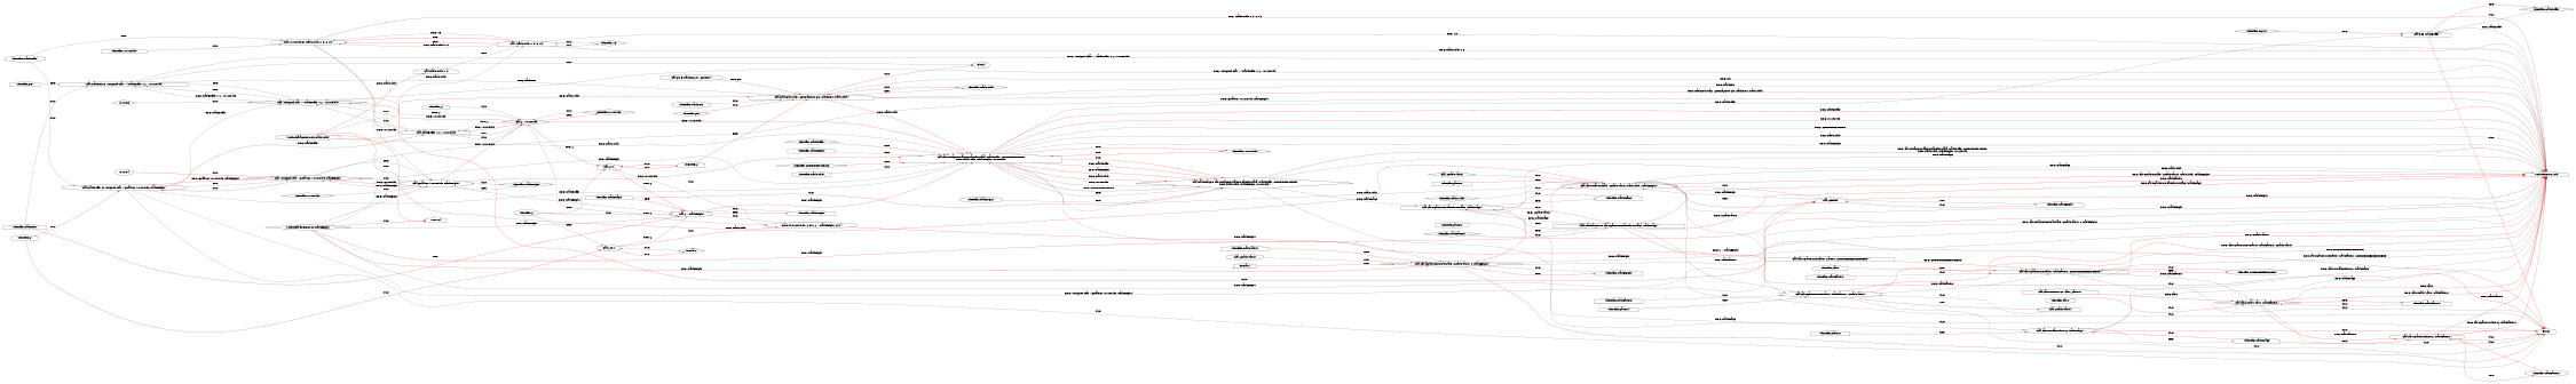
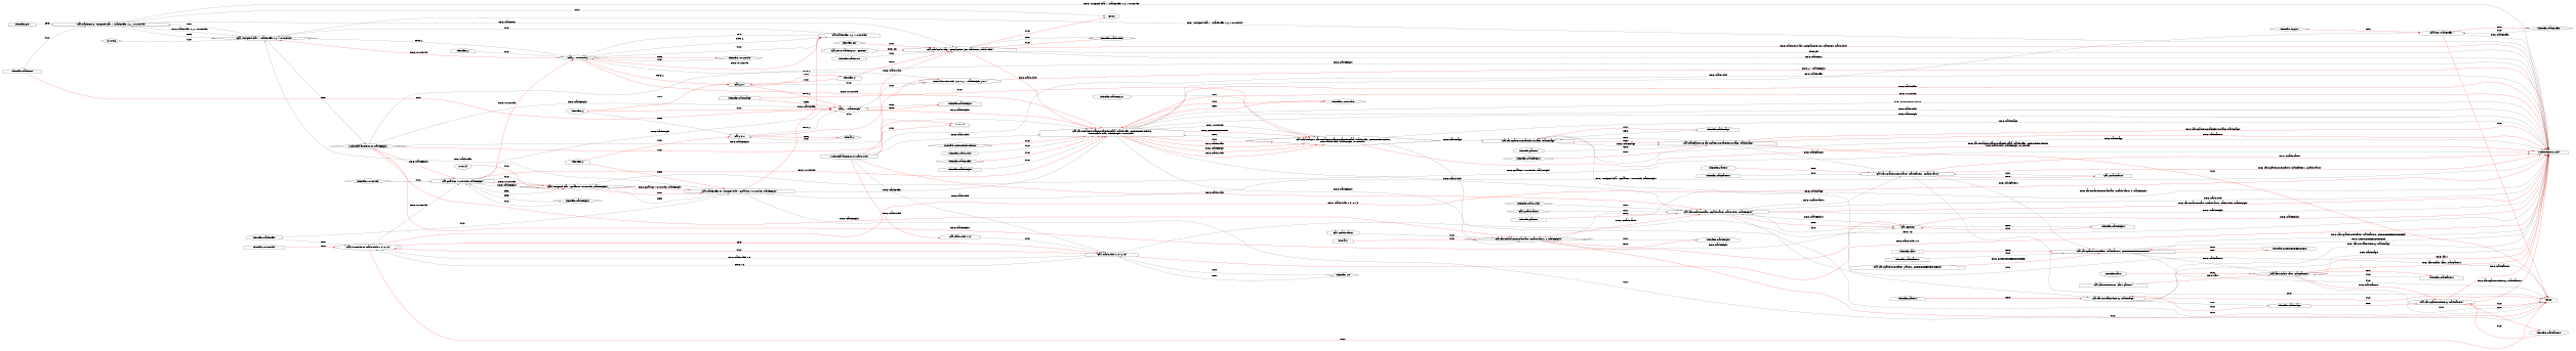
  digraph {
    rankdir=LR
    node [shape=house]
    edge [color=gray40]
    n1 [label="(Call,maskDest = (unsigned char *) (maskBuffer + y * row_stride))"]
    n2 [label="(Call,(unsigned char *) (maskBuffer + y * row_stride))" shape=diamond]
    n3 [label="(Call,maskColorMap->getGrayLine (pix, maskDest, maskWidth))"]
    n4 [label="(Block,)" shape=octagon]
    n5 [label="(MethodReturn,void)"]
    n6 [label="(Call,maskBuffer + y * row_stride)"]
    n7 [label="(Call,cairo_image_surface_create_for_data (maskBuffer, CAIRO_FORMAT_A8,\n\t\t\t\t\t\t maskWidth, maskHeight, row_stride))"]
    n8 [label="(Identifier,maskWidth)" shape=diamond]
    n9 [label="(Call,y * row_stride)" shape=diamond]
    n10 [label="(Call,maskBuffer = (unsigned char *)gmallocn (row_stride, maskHeight))" shape=octagon]
    n11 [label="(Call,(unsigned char *)gmallocn (row_stride, maskHeight))" shape=diamond]
    n12 [label="(Block,)"]
    n13 [label="(Call,gmallocn (row_stride, maskHeight))" shape=octagon]
    n14 [label="(Call,cairo_matrix_scale (&maskMatrix, maskWidth, -maskHeight))" shape=octagon]
    n15 [label="(Call,cairo_matrix_init_translate (&maskMatrix, 0, maskHeight))" shape=diamond]
    n16 [label="(Call,maskImage = cairo_image_surface_create_for_data (maskBuffer, CAIRO_FORMAT_A8,\n\t\t\t\t\t\t maskWidth, maskHeight, row_stride))" shape=diamond]
    n17 [label="(Call,free (maskBuffer))"]
    n18 [label="(Identifier,row_stride)" shape=diamond]
    n19 [label="(Call,y < maskHeight)" shape=octagon]
    n20 [label="(Identifier,maskHeight)" shape=diamond]
    n21 [label="(Call,y++)"]
    n22 [label="(Identifier,row_stride)" shape=diamond]
    n23 [label="(ControlStructure,for (y = 0; y < maskHeight; y++))" shape=octagon]
    n24 [label="(Identifier,maskHeight)"]
    n25 [label="(Call,row_stride = (maskWidth + 3) & ~3)" shape=octagon]
    n26 [label="(Call,(maskWidth + 3) & ~3)"]
    n27 [label="(Identifier,~3)" shape=diamond]
    n28 [label="(MethodParameterIn,int maskWidth)" shape=octagon]
    n29 [label="(Call,maskWidth + 3)"]
    1000104
    n31 [label="(Call,-getLine)"]
    n32 [label="(Call,cairo_pattern_set_matrix (maskPattern, &maskMatrix))" shape=octagon]
    n33 [label="(MethodParameterIn,int maskHeight)" shape=diamond]
    n34 [label="(Identifier,maskHeight)"]
    n35 [label="(Identifier,maskHeight)"]
    n36 [label="(Identifier,y)"]
    n37 [label="(Call,y = 0)" shape=octagon]
    n38 [label="(Literal,0)" shape=diamond]
    n39 [label="(Call,cairo_pattern_create_for_surface (maskImage))"]
    n40 [label="(Identifier,maskBuffer)" shape=diamond]
    n41 [label="(Call,maskPattern = cairo_pattern_create_for_surface (maskImage))"]
    n42 [label="(Call,cairo_surface_destroy (maskImage))" shape=octagon]
    n43 [label="(Identifier,maskImage)"]
    n44 [label="(Identifier,maskImage)"]
    n45 [label="(Call,cairo_pattern_set_filter (maskPattern, CAIRO_FILTER_BILINEAR))"]
    n46 [label="(Call,&maskMatrix)"]
    n47 [label="(Call,cairo_mask (cairo, maskPattern))" shape=diamond]
    n48 [label="(Identifier,CAIRO_FILTER_CAIRO)" shape=octagon]
    n49 [label="(Call,cairo_pattern_destroy (maskPattern))" shape=octagon]
    n50 [label="(Identifier,maskPattern)"]
    n51 [label="(Identifier,maskPattern)" shape=octagon]
    n52 [label="(Identifier,imgStr)" shape=diamond]
    n53 [label="(Identifier,maskPattern)"]
    n54 [label="(Identifier,maskWidth)" shape=diamond]
    n55 [label="(Identifier,maskDest)" shape=octagon]
    n56 [label="(Identifier,CAIRO_FORMAT_A8)" shape=diamond]
    n57 [label="(Identifier,maskImage)"]
    n58 [label="(Identifier,pix)" shape=diamond]
    n59 [label="(Call,cairo_pattern_set_filter (pattern, CAIRO_FILTER_BILINEAR))"]
    n60 [label="(Identifier,maskWidth)" shape=octagon]
    n61 [label="(Identifier,maskBuffer)" shape=diamond]
-   n62 [label="(Identifier,maskMatrix)"]
    n63 [label="(Identifier,maskPattern)" shape=diamond]
    n64 [label="(Identifier,y)"]
    n65 [label="(Identifier,cairo)"]
    n66 [label="(Call,pix = maskImgStr->getLine())" shape=octagon]
    n67 [label="(Identifier,row_stride)"]
    n68 [label="(Identifier,maskDest)"]
    n69 [label="(Call,&maskMatrix)" shape=octagon]
    n70 [label="(Identifier,cairo)" shape=octagon]
    n71 [label="(Literal,0)"]
    n72 [label="(Identifier,pattern)"]
    n73 [label="(Call,cairo_set_source (cairo, pattern))"]
    n74 [label="(Call,&maskMatrix)" shape=diamond]
    n75 [label="(Identifier,y)" shape=octagon]
    n76 [label="(Identifier,pattern)"]
    n77 [label="(Identifier,pattern)"]
    n78 [label="(Identifier,maskImgStr)" shape=octagon]
    n79 [label="(Identifier,pix)"]
    n80 [label="(Identifier,pattern)" shape=octagon]
    n81 [label="(Identifier,maskHeight)"]
    n82 [label="(Identifier,maskPattern)"]
    n83 [label="(Identifier,maskBuffer)" shape=octagon]
    n84 [label="(Identifier,y)"]
    n85 [label="(Identifier,row_stride)" shape=diamond]
    1000156 [shape=diamond]
    1000134 [shape=octagon]
    n1 -> n2 [label="CFG: "]
    n1 -> n3 [label="DDG: maskDest"]
    n1 -> n4 [label="AST: "]
    n1 -> n5 [label="DDG: (unsigned char *) (maskBuffer + y * row_stride)"]
    n2 -> n1 [label="AST: "]
    n2 -> n1 [label="DDG: maskBuffer + y * row_stride"]
    n2 -> n5 [label="DDG: (unsigned char *) (maskBuffer + y * row_stride)"]
-   n2 -> n6 [label="CFG: "]
+   n2 -> n33 [label="CFG: "]
    n3 -> n4 [color=red label="AST: "]
    n3 -> n5 [label="DDG: pix"]
    n3 -> n5 [label="DDG: maskDest"]
    n3 -> n5 [color=red label="DDG: maskColorMap->getGrayLine (pix, maskDest, maskWidth)"]
    n3 -> n7 [color=red label="DDG: maskWidth"]
    n3 -> n8 [label="CFG: "]
    n6 -> n2 [label="AST: "]
    n6 -> n9 [label="CFG: "]
    n7 -> n5 [color=red label="DDG: maskBuffer"]
    n7 -> n5 [color=red label="DDG: row_stride"]
    n7 -> n5 [label="DDG: CAIRO_FORMAT_A8"]
    n7 -> n5 [label="DDG: maskWidth"]
    n7 -> n5 [label="DDG: maskHeight"]
    n7 -> n14 [label="DDG: maskWidth"]
    n7 -> n15 [label="DDG: maskHeight"]
    n7 -> n16 [color=red label="AST: "]
    n7 -> n16 [color=red label="DDG: maskBuffer"]
    n7 -> n16 [color=red label="DDG: maskHeight"]
    n7 -> n16 [color=red label="DDG: maskWidth"]
    n7 -> n16 [label="DDG: row_stride"]
    n7 -> n16 [color=red label="DDG: CAIRO_FORMAT_A8"]
    n7 -> n17 [label="DDG: maskBuffer"]
    n7 -> n18 [color=red label="CFG: "]
    n8 -> n3 [color=red label="AST: "]
    n9 -> n2 [label="DDG: y"]
    n9 -> n2 [color=red label="DDG: row_stride"]
    n9 -> n6 [label="AST: "]
    n9 -> n6 [label="DDG: y"]
    n9 -> n6 [color=red label="DDG: row_stride"]
    n9 -> n7 [color=red label="DDG: row_stride"]
    n9 -> n21 [color=red label="DDG: y"]
    n9 -> n22 [color=red label="CFG: "]
    n10 -> n2 [label="DDG: maskBuffer"]
    n10 -> n5 [label="DDG: (unsigned char *)gmallocn (row_stride, maskHeight)"]
    n10 -> n6 [color=red label="DDG: maskBuffer"]
    n10 -> n7 [label="DDG: maskBuffer"]
    n10 -> n11 [label="CFG: "]
    n10 -> n12 [label="AST: "]
    n11 -> n5 [label="DDG: gmallocn (row_stride, maskHeight)"]
    n11 -> n10 [color=red label="AST: "]
    n11 -> n10 [color=red label="DDG: gmallocn (row_stride, maskHeight)"]
    n11 -> n13 [label="CFG: "]
    n13 -> n7 [color=red label="DDG: row_stride"]
    n13 -> n9 [color=red label="DDG: row_stride"]
    n13 -> n11 [label="AST: "]
    n13 -> n11 [color=red label="DDG: row_stride"]
    n13 -> n11 [label="DDG: maskHeight"]
    n13 -> n19 [label="DDG: maskHeight"]
    n13 -> n20 [label="CFG: "]
    n14 -> n5 [label="DDG: -maskHeight"]
    n14 -> n5 [label="DDG: maskWidth"]
    n14 -> n5 [color=red label="DDG: cairo_matrix_scale (&maskMatrix, maskWidth, -maskHeight)"]
    n14 -> n12 [label="AST: "]
    n14 -> n31 [color=red label="CFG: "]
    n14 -> n32 [label="DDG: &maskMatrix"]
    n15 -> n5 [label="DDG: cairo_matrix_init_translate (&maskMatrix, 0, maskHeight)"]
    n15 -> n12 [color=red label="AST: "]
    n15 -> n14 [color=red label="DDG: &maskMatrix"]
    n15 -> n31 [label="DDG: maskHeight"]
    n15 -> n34 [color=red label="CFG: "]
    n16 -> n5 [color=red label="DDG: cairo_image_surface_create_for_data (maskBuffer, CAIRO_FORMAT_A8,\n\t\t\t\t\t\t maskWidth, maskHeight, row_stride)"]
    n16 -> n5 [label="DDG: maskImage"]
    n16 -> n7 [label="CFG: "]
    n16 -> n12 [label="AST: "]
    n16 -> n39 [label="DDG: maskImage"]
    n17 -> n5 [label="DDG: maskBuffer"]
    n17 -> n12 [color=red label="AST: "]
    n17 -> n40 [color=red label="CFG: "]
    n18 -> n7 [color=red label="AST: "]
    n19 -> n7 [color=red label="DDG: maskHeight"]
    n19 -> n23 [label="AST: "]
    n19 -> n24 [color=red label="CFG: "]
    n20 -> n13 [label="AST: "]
    n21 -> n19 [color=red label="DDG: y"]
    n21 -> n23 [label="AST: "]
    n21 -> n36 [color=red label="CFG: "]
    n22 -> n9 [label="AST: "]
    n23 -> n5 [color=red label="DDG: y < maskHeight"]
    n23 -> n9 [label="DDG: y"]
    n24 -> n19 [label="AST: "]
    n25 -> n5 [color=red label="DDG: (maskWidth + 3) & ~3"]
    n25 -> n12 [color=red label="AST: "]
    n25 -> n13 [label="DDG: row_stride"]
    n25 -> n26 [color=red label="CFG: "]
    n26 -> n5 [color=red label="DDG: maskWidth + 3"]
    n26 -> n5 [label="DDG: ~3"]
    n26 -> n25 [color=red label="AST: "]
    n26 -> n25 [label="DDG: maskWidth + 3"]
    n26 -> n25 [label="DDG: ~3"]
    n26 -> n27 [label="CFG: "]
    n27 -> n26 [label="AST: "]
    n28 -> n3 [color=red label="DDG: maskWidth"]
+   n28 -> n5 [label="DDG: maskWidth"]
    n28 -> n7 [label="DDG: maskWidth"]
    n28 -> n14 [color=red label="DDG: maskWidth"]
    n28 -> n26 [label="DDG: maskWidth"]
    n28 -> n29 [color=red label="DDG: maskWidth"]
    n28 -> 1000104 [color=red label="AST: "]
    n29 -> n26 [label="AST: "]
    n31 -> n5 [color=red label="DDG: maskHeight"]
    n31 -> n14 [label="AST: "]
    n31 -> n14 [label="DDG: maskHeight"]
    n31 -> n35 [label="CFG: "]
    n32 -> n5 [color=red label="DDG: &maskMatrix"]
    n32 -> n5 [color=red label="DDG: cairo_pattern_set_matrix (maskPattern, &maskMatrix)"]
    n32 -> n12 [label="AST: "]
    n32 -> n45 [label="DDG: maskPattern"]
    n32 -> n46 [color=red label="CFG: "]
    n33 -> n5 [label="DDG: maskHeight"]
    n33 -> n7 [label="DDG: maskHeight"]
    n33 -> n13 [color=red label="DDG: maskHeight"]
    n33 -> n15 [color=red label="DDG: maskHeight"]
    n33 -> n19 [label="DDG: maskHeight"]
    n33 -> 1000104 [color=red label="AST: "]
    n33 -> n31 [color=red label="DDG: maskHeight"]
    n34 -> n15 [label="AST: "]
    n35 -> n31 [color=red label="AST: "]
    n36 -> n3 [color=red label="CFG: "]
    n36 -> n21 [color=red label="AST: "]
    n37 -> n19 [label="DDG: y"]
    n37 -> n23 [color=red label="AST: "]
    n37 -> n38 [color=red label="CFG: "]
    n38 -> n37 [label="AST: "]
    n39 -> n5 [label="DDG: maskImage"]
    n39 -> n41 [color=red label="AST: "]
    n39 -> n41 [label="DDG: maskImage"]
    n39 -> n42 [label="DDG: maskImage"]
    n39 -> n43 [label="CFG: "]
    n40 -> n17 [label="AST: "]
    n41 -> n5 [color=red label="DDG: maskPattern"]
    n41 -> n5 [color=red label="DDG: cairo_pattern_create_for_surface (maskImage)"]
    n41 -> n12 [color=red label="AST: "]
    n41 -> n32 [label="DDG: maskPattern"]
    n41 -> n39 [label="CFG: "]
    n42 -> n5 [label="DDG: cairo_surface_destroy (maskImage)"]
    n42 -> n5 [label="DDG: maskImage"]
    n42 -> n12 [color=red label="AST: "]
    n42 -> n44 [label="CFG: "]
    n43 -> n39 [color=red label="AST: "]
    n44 -> n42 [color=red label="AST: "]
    n44 -> n49 [color=red label="CFG: "]
    n45 -> n5 [label="DDG: CAIRO_FILTER_BILINEAR"]
    n45 -> n5 [label="DDG: cairo_pattern_set_filter (maskPattern, CAIRO_FILTER_BILINEAR)"]
    n45 -> n12 [label="AST: "]
    n45 -> n47 [label="DDG: maskPattern"]
    n45 -> n48 [color=red label="CFG: "]
    n46 -> n32 [label="AST: "]
    n47 -> n5 [color=red label="DDG: cairo"]
    n47 -> n5 [color=red label="DDG: cairo_mask (cairo, maskPattern)"]
    n47 -> n12 [label="AST: "]
    n47 -> n49 [color=red label="DDG: maskPattern"]
    n47 -> n50 [color=red label="CFG: "]
    n48 -> n45 [color=red label="AST: "]
    n49 -> n5 [color=red label="DDG: cairo_pattern_destroy (maskPattern)"]
    n49 -> n5 [color=red label="DDG: maskPattern"]
    n49 -> n12 [color=red label="AST: "]
    n49 -> n51 [color=red label="CFG: "]
    n50 -> n47 [label="AST: "]
    n51 -> n49 [color=red label="AST: "]
    n52 -> n17 [color=red label="CFG: "]
    n53 -> n32 [label="AST: "]
    n54 -> n14 [label="AST: "]
    n55 -> n3 [label="AST: "]
    n56 -> n7 [color=red label="AST: "]
    n57 -> n16 [color=red label="AST: "]
    n57 -> n19 [color=red label="CFG: "]
    n58 -> n3 [color=red label="AST: "]
    n59 -> n45 [color=red label="DDG: CAIRO_FILTER_BILINEAR"]
    n60 -> n7 [label="AST: "]
    n61 -> n7 [color=red label="AST: "]
-   n62 -> n15 [color=red label="CFG: "]
    n63 -> n41 [color=red label="AST: "]
    n64 -> n9 [label="AST: "]
    n65 -> n45 [color=red label="CFG: "]
    n66 -> n3 [color=red label="DDG: pix"]
    n67 -> n25 [color=red label="AST: "]
    n68 -> n1 [label="AST: "]
    n68 -> n19 [color=red label="CFG: "]
    n69 -> n15 [label="AST: "]
    n70 -> n47 [color=red label="AST: "]
    n71 -> n15 [color=red label="AST: "]
    n72 -> n32 [color=red label="CFG: "]
    n73 -> n47 [color=red label="DDG: cairo"]
    n74 -> n14 [label="AST: "]
    n75 -> n19 [color=red label="AST: "]
    n75 -> n21 [color=red label="CFG: "]
    n75 -> n37 [label="CFG: "]
    n76 -> n42 [color=red label="CFG: "]
    n77 -> n14 [color=red label="CFG: "]
    n78 -> n16 [label="CFG: "]
    n79 -> n1 [label="CFG: "]
    n80 -> n41 [label="CFG: "]
    n81 -> n7 [label="AST: "]
    n82 -> n45 [label="AST: "]
    n83 -> n10 [label="AST: "]
    n83 -> n25 [label="CFG: "]
    n84 -> n10 [color=red label="CFG: "]
    n84 -> n37 [color=red label="AST: "]
    n85 -> n13 [label="AST: "]
    1000156 -> n2 [label="AST: "]
    1000134 -> n11 [color=red label="AST: "]
  }
